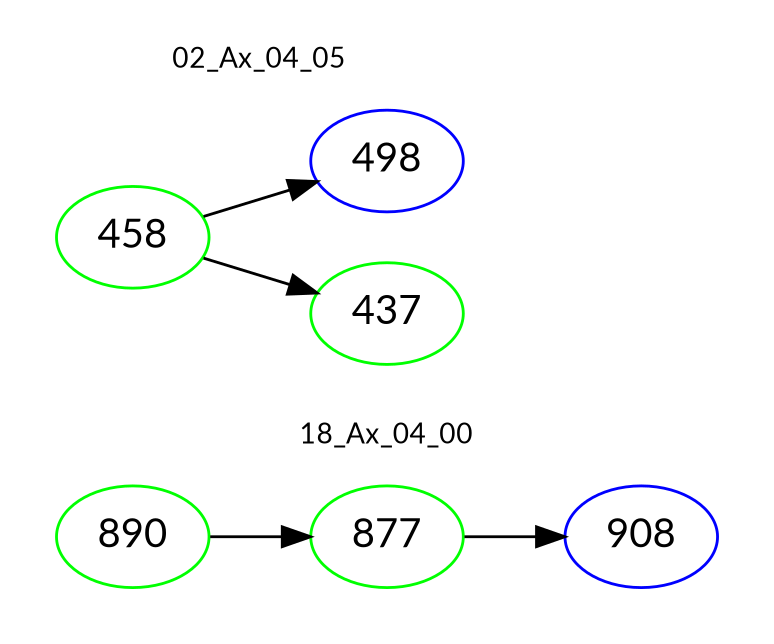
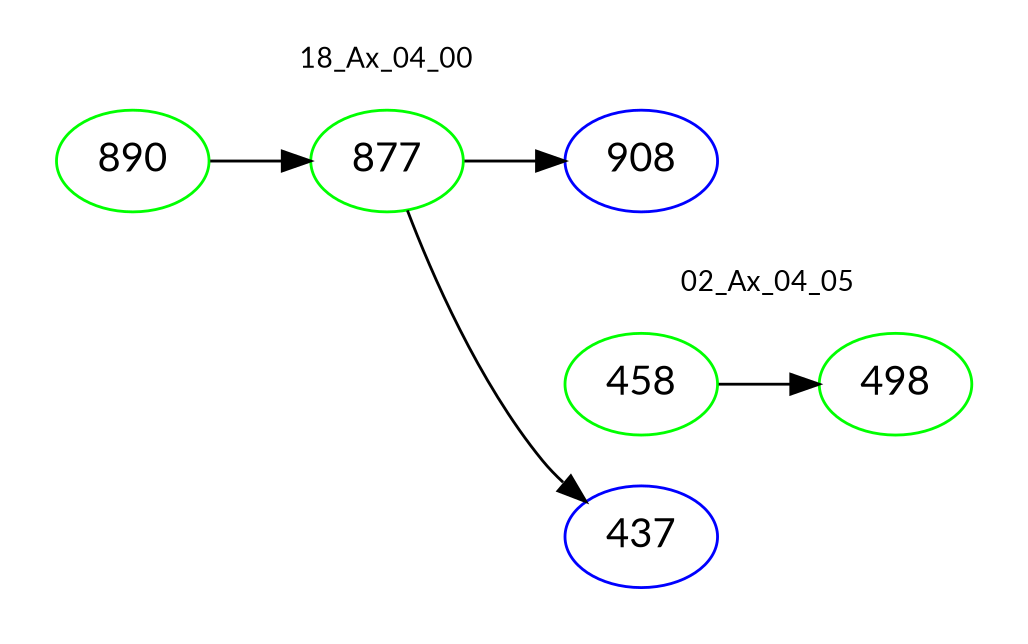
  digraph {
    fontname=Lato
    rankdir=LR
    node [color=green fontname=Lato]
    edge [color=black fontname=Lato]
    n1 [label=877]
    n2 [color=blue label=908]
    n3 [label=890]
    n4 [label=458]
-   n5 [label=437]
-   n6 [color=blue label=498]
+   n5 [color=blue label=437]
+   n6 [label=498]
    subgraph cluster_1 {
      color=white
      fontsize=10
      label="18_Ax_04_00"
      n1
      n2
      n3
    }
    subgraph cluster_2 {
      color=white
      fontsize=10
      label="02_Ax_04_05"
      n4
      n5
      n6
    }
    n1 -> n2
    n3 -> n1
-   n4 -> n5
+   n1 -> n5
    n4 -> n6
  }
